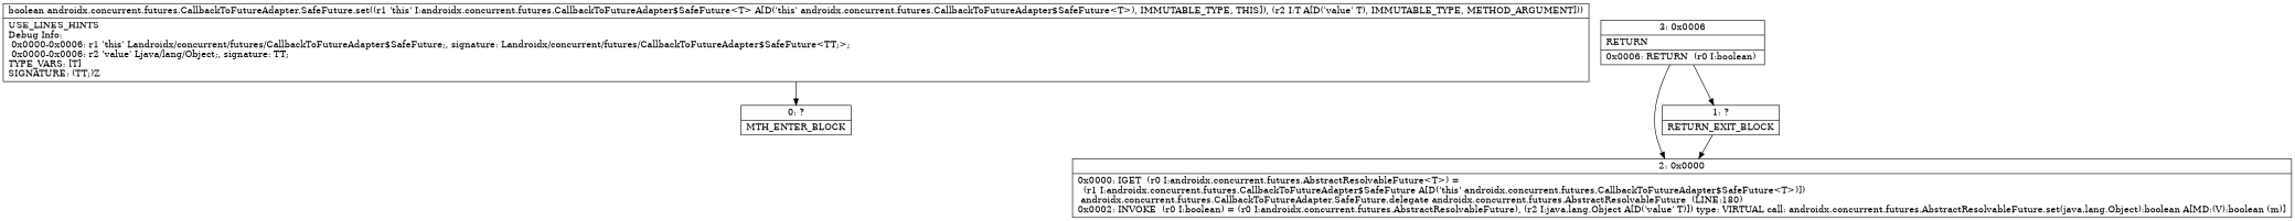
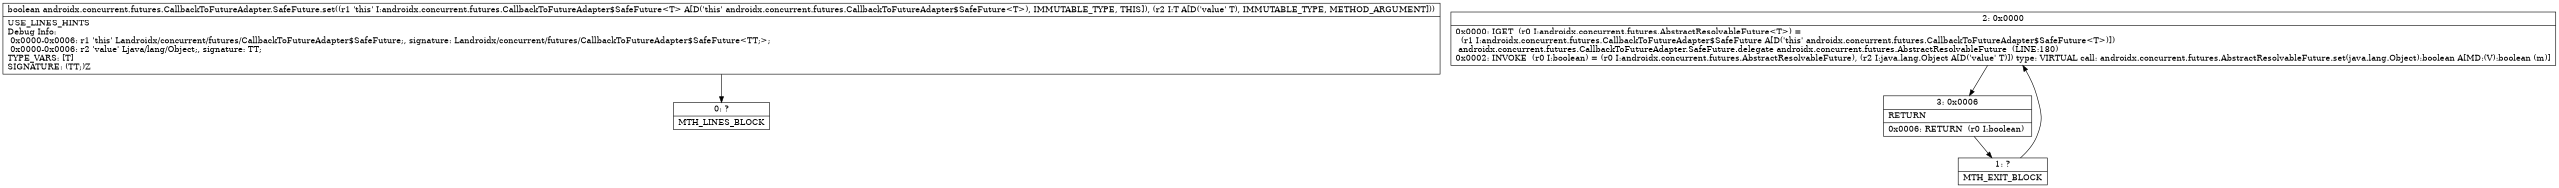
  digraph {
    node [shape=record]
-   n1 [label="{0\:\ ?|MTH_ENTER_BLOCK\l}"]
+   n1 [label="{0\:\ ?|MTH_LINES_BLOCK\l}"]
    n2 [label="{2\:\ 0x0000|0x0000: IGET  (r0 I:androidx.concurrent.futures.AbstractResolvableFuture\<T\>) = \l  (r1 I:androidx.concurrent.futures.CallbackToFutureAdapter$SafeFuture A[D('this' androidx.concurrent.futures.CallbackToFutureAdapter$SafeFuture\<T\>)])\l androidx.concurrent.futures.CallbackToFutureAdapter.SafeFuture.delegate androidx.concurrent.futures.AbstractResolvableFuture  (LINE:180)\l0x0002: INVOKE  (r0 I:boolean) = (r0 I:androidx.concurrent.futures.AbstractResolvableFuture), (r2 I:java.lang.Object A[D('value' T)]) type: VIRTUAL call: androidx.concurrent.futures.AbstractResolvableFuture.set(java.lang.Object):boolean A[MD:(V):boolean (m)]\l}"]
    n3 [label="{3\:\ 0x0006|RETURN\l|0x0006: RETURN  (r0 I:boolean) \l}"]
-   n4 [label="{1\:\ ?|RETURN_EXIT_BLOCK\l}"]
+   n4 [label="{1\:\ ?|MTH_EXIT_BLOCK\l}"]
    n5 [label="{boolean androidx.concurrent.futures.CallbackToFutureAdapter.SafeFuture.set((r1 'this' I:androidx.concurrent.futures.CallbackToFutureAdapter$SafeFuture\<T\> A[D('this' androidx.concurrent.futures.CallbackToFutureAdapter$SafeFuture\<T\>), IMMUTABLE_TYPE, THIS]), (r2 I:T A[D('value' T), IMMUTABLE_TYPE, METHOD_ARGUMENT]))  | USE_LINES_HINTS\lDebug Info:\l  0x0000\-0x0006: r1 'this' Landroidx\/concurrent\/futures\/CallbackToFutureAdapter$SafeFuture;, signature: Landroidx\/concurrent\/futures\/CallbackToFutureAdapter$SafeFuture\<TT;\>;\l  0x0000\-0x0006: r2 'value' Ljava\/lang\/Object;, signature: TT;\lTYPE_VARS: [T]\lSIGNATURE: (TT;)Z\l}"]
-   n3 -> n2
+   n2 -> n3
    n3 -> n4
    n4 -> n2
    n5 -> n1
  }
